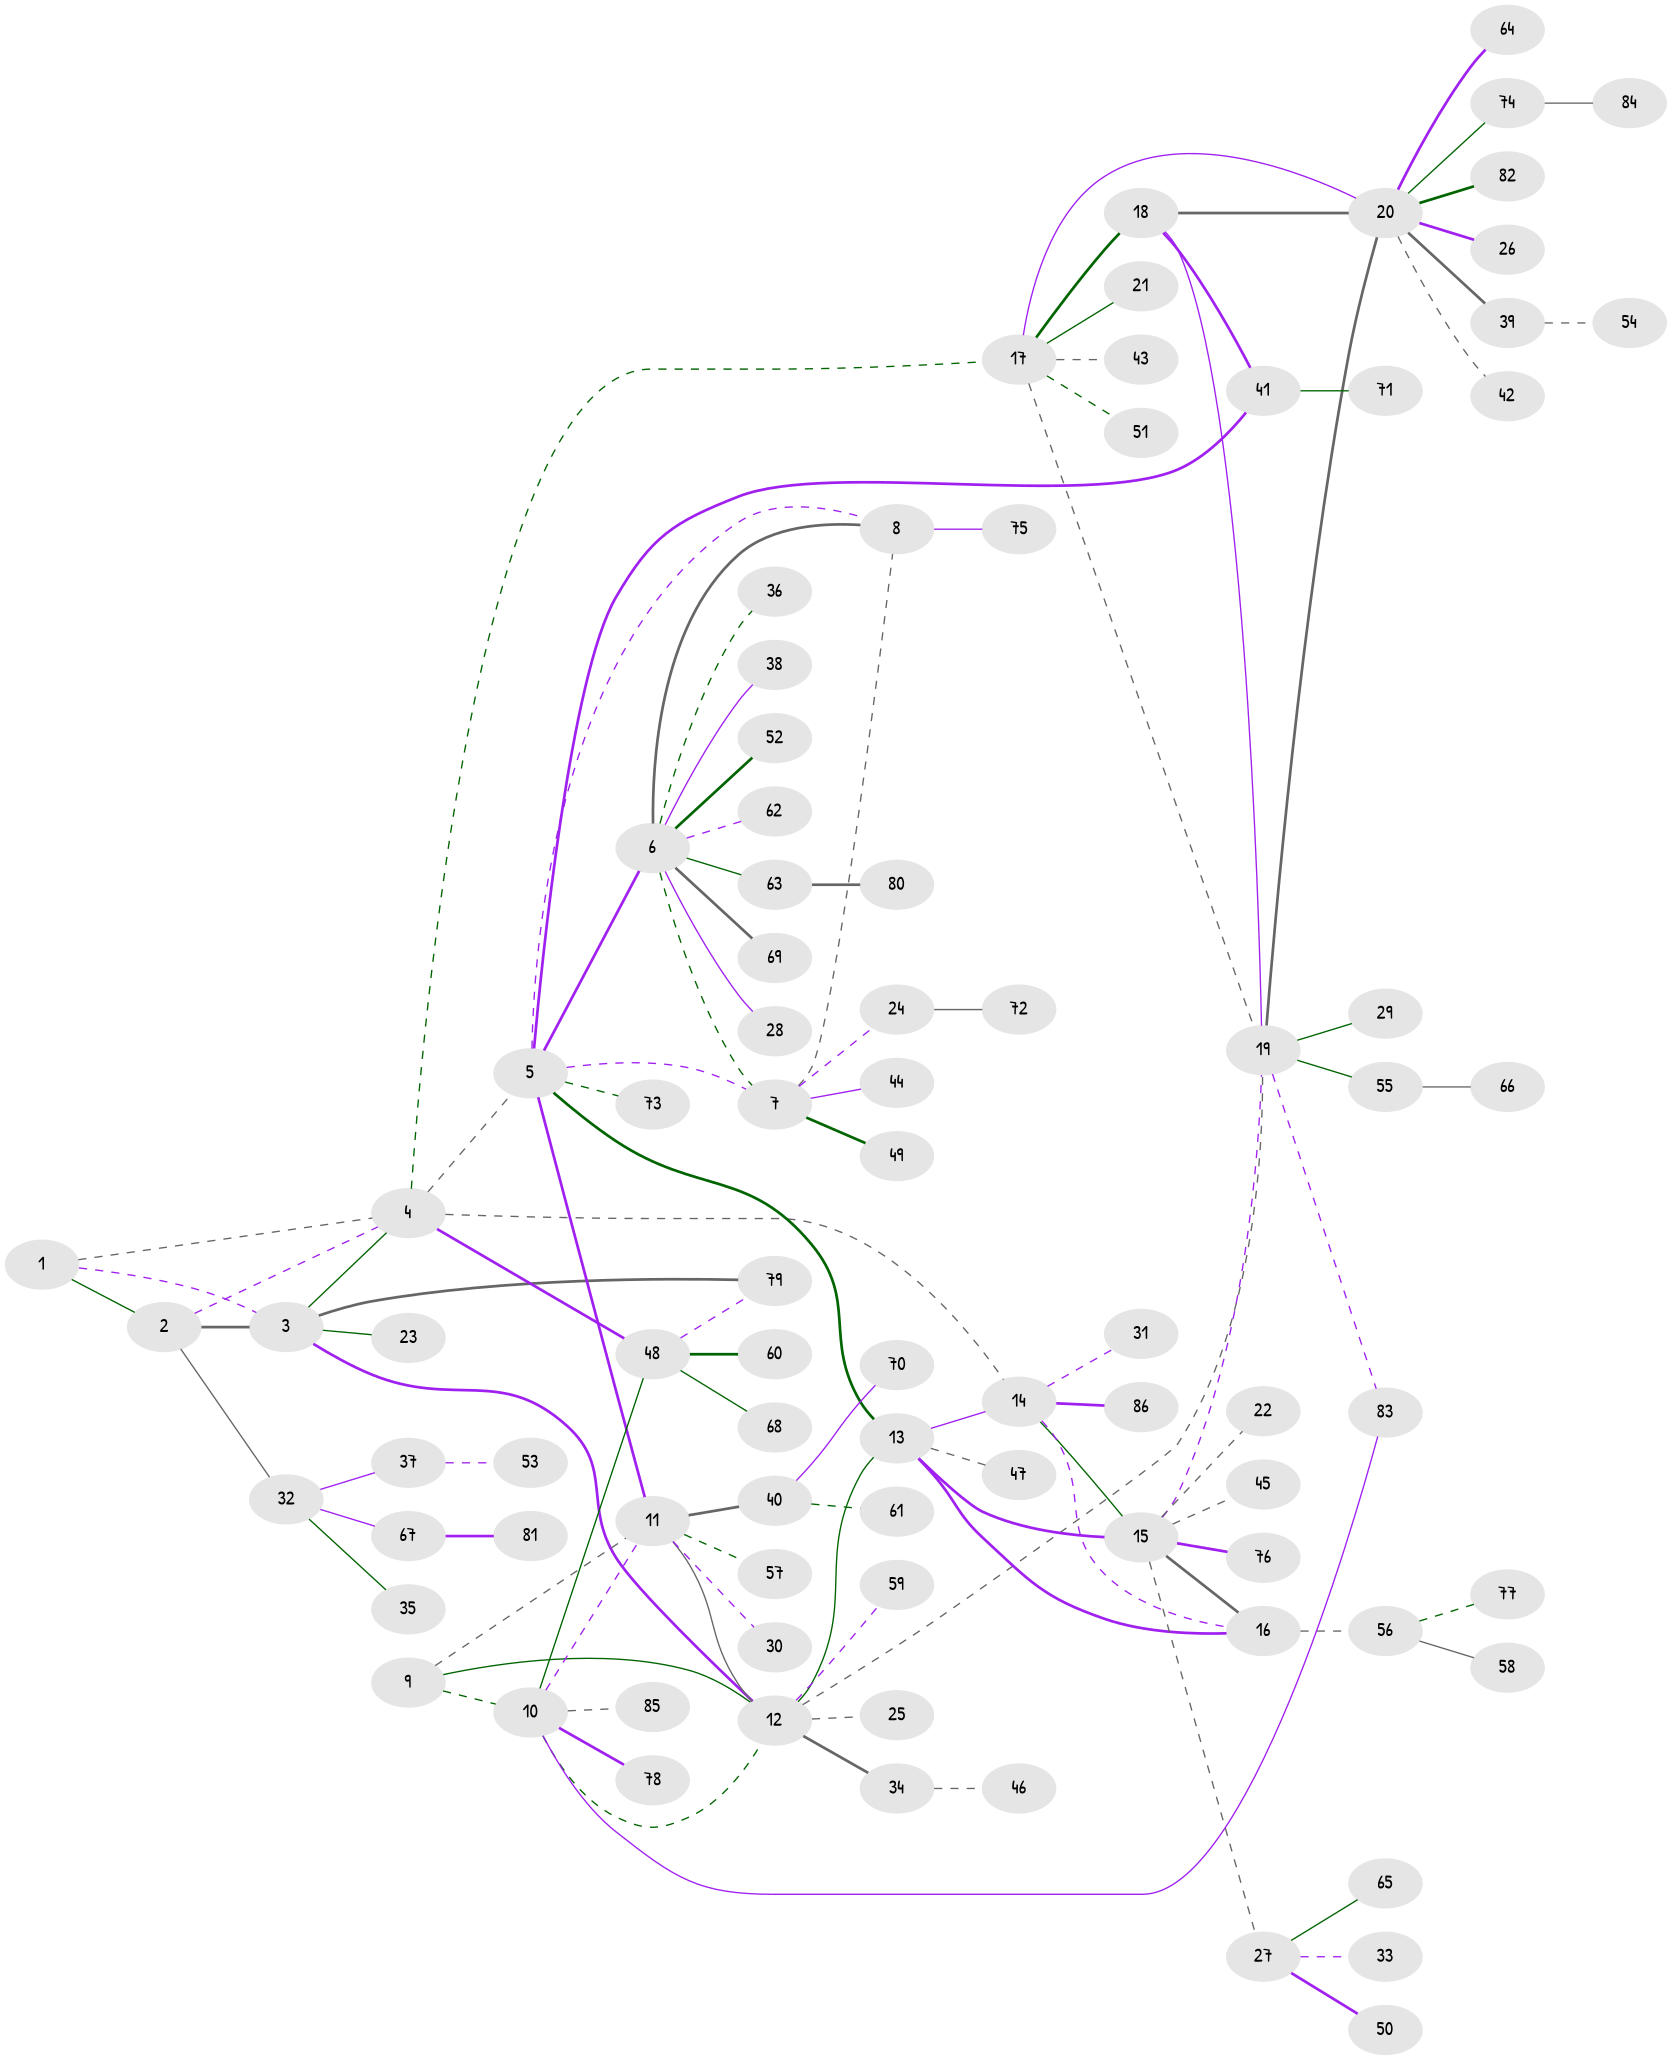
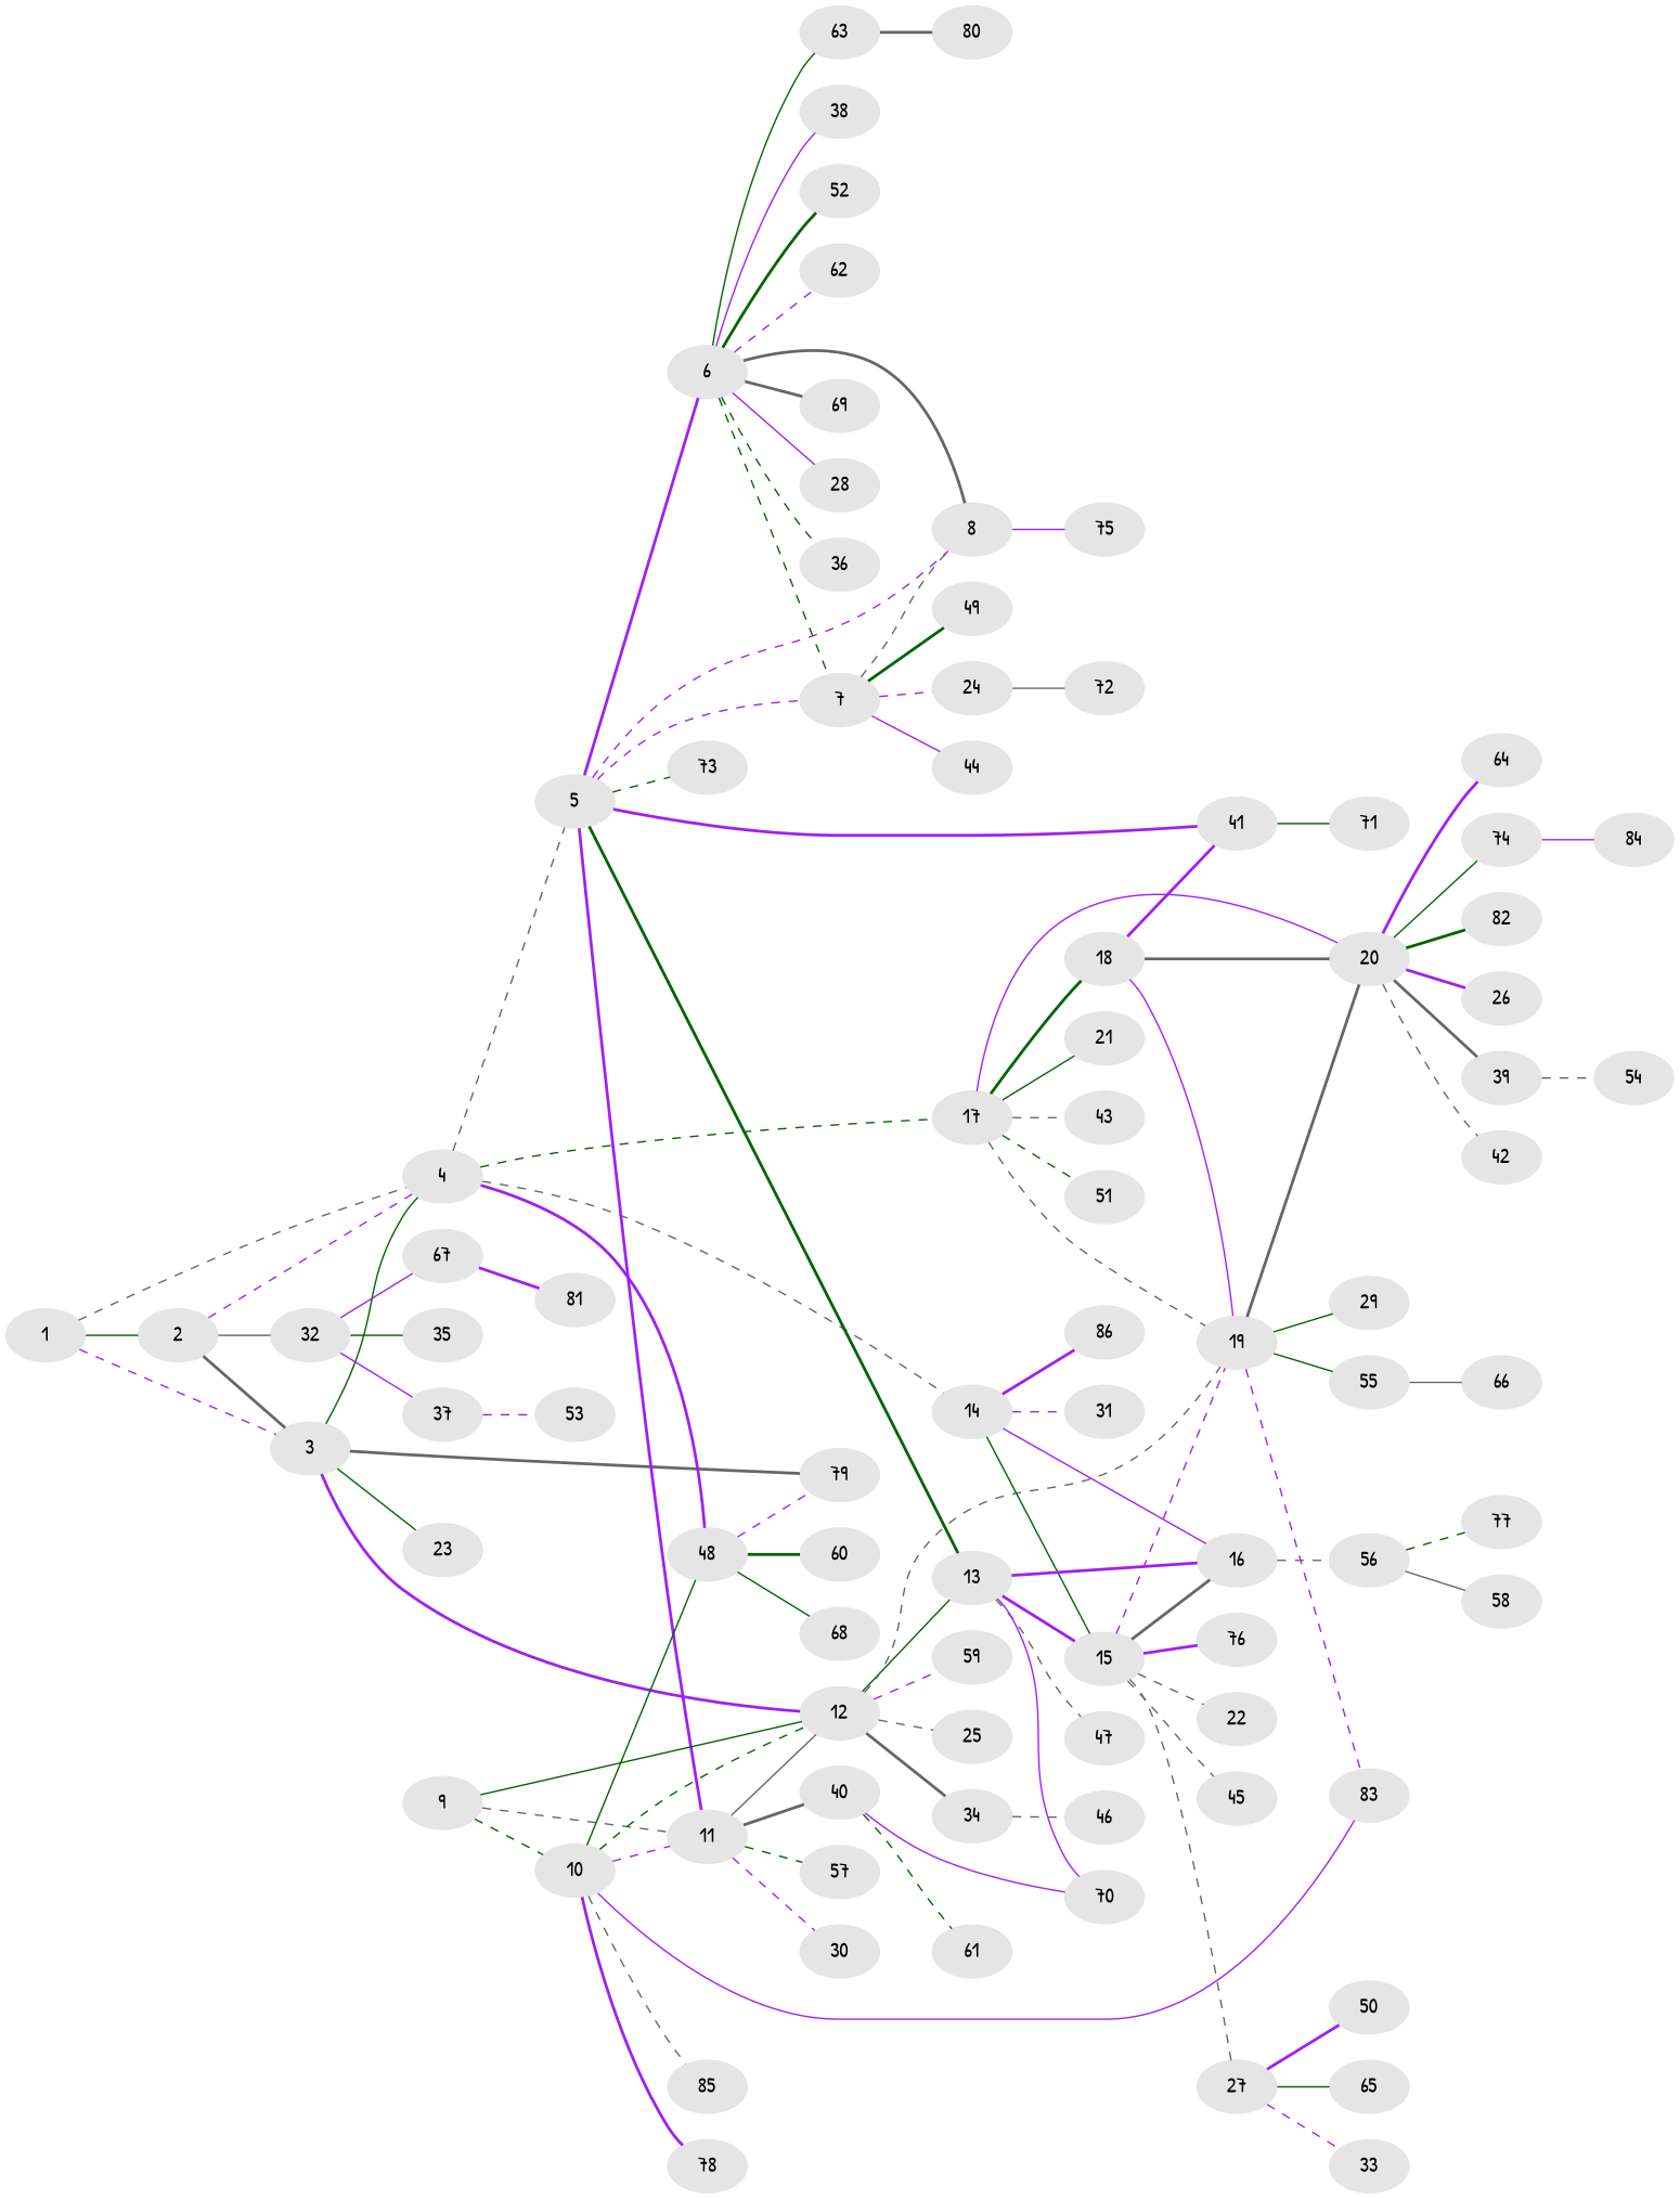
  graph {
    fontname="Patrick Hand"
    rankdir=LR
    node [color=gray90 fontname="Patrick Hand" style=filled]
    edge [color=purple fontname="Patrick Hand" style=dashed]
    1
    2
    3
    4
    32
    12
    23
    79
    5
    14
    17
    48
    35
    37
    67
    13
    19
    25
    34
    59
    6
    7
    8
    11
    41
    73
    15
    16
    31
    86
    18
    20
    21
    43
    51
    60
    68
    28
    36
    38
    52
    62
    63
    69
    24
    44
    49
    75
    30
    40
    57
    47
    71
    80
    72
    83
    29
    55
    9
    10
    78
    85
    61
    70
    46
    22
    27
    45
    76
    56
    33
    50
    65
    58
    77
    26
    39
    42
    64
    74
    82
    66
    54
    84
    53
    81
    1 -- 2 [color=darkgreen style=solid]
    1 -- 3
    1 -- 4 [color=gray40]
    2 -- 3 [color=gray40 style=bold]
    2 -- 4
    2 -- 32 [color=gray40 style=solid]
    3 -- 4 [color=darkgreen style=solid]
    3 -- 12 [style=bold]
    3 -- 23 [color=darkgreen style=solid]
    3 -- 79 [color=gray40 style=bold]
    4 -- 5 [color=gray40]
    4 -- 14 [color=gray40]
    4 -- 17 [color=darkgreen]
    4 -- 48 [style=bold]
    32 -- 35 [color=darkgreen style=solid]
    32 -- 37 [style=solid]
    32 -- 67 [style=solid]
    12 -- 13 [color=darkgreen style=solid]
    12 -- 19 [color=gray40]
    12 -- 25 [color=gray40]
    12 -- 34 [color=gray40 style=bold]
    12 -- 59
    5 -- 13 [color=darkgreen style=bold]
    5 -- 6 [style=bold]
    5 -- 7
    5 -- 8
    5 -- 11 [style=bold]
    5 -- 41 [style=bold]
    5 -- 73 [color=darkgreen]
    14 -- 15 [color=darkgreen style=solid]
-   14 -- 16
+   14 -- 16 [style=solid]
    14 -- 31
    14 -- 86 [style=bold]
    17 -- 19 [color=gray40]
    17 -- 18 [color=darkgreen style=bold]
    17 -- 20 [style=solid]
    17 -- 21 [color=darkgreen style=solid]
    17 -- 43 [color=gray40]
    17 -- 51 [color=darkgreen]
    48 -- 79
    48 -- 60 [color=darkgreen style=bold]
    48 -- 68 [color=darkgreen style=solid]
    37 -- 53
    67 -- 81 [style=bold]
-   13 -- 14 [style=solid]
+   13 -- 70 [style=solid]
    13 -- 15 [style=bold]
    13 -- 16 [style=bold]
    13 -- 47 [color=gray40]
    19 -- 20 [color=gray40 style=bold]
    19 -- 83
    19 -- 29 [color=darkgreen style=solid]
    19 -- 55 [color=darkgreen style=solid]
    34 -- 46 [color=gray40]
    6 -- 7 [color=darkgreen]
    6 -- 8 [color=gray40 style=bold]
    6 -- 28 [style=solid]
    6 -- 36 [color=darkgreen]
    6 -- 38 [style=solid]
    6 -- 52 [color=darkgreen style=bold]
    6 -- 62
    6 -- 63 [color=darkgreen style=solid]
    6 -- 69 [color=gray40 style=bold]
    7 -- 8 [color=gray40]
    7 -- 24
    7 -- 44 [style=solid]
    7 -- 49 [color=darkgreen style=bold]
    8 -- 75 [style=solid]
    11 -- 12 [color=gray40 style=solid]
    11 -- 30
    11 -- 40 [color=gray40 style=bold]
    11 -- 57 [color=darkgreen]
    41 -- 71 [color=darkgreen style=solid]
    15 -- 19
    15 -- 16 [color=gray40 style=bold]
    15 -- 22 [color=gray40]
    15 -- 27 [color=gray40]
    15 -- 45 [color=gray40]
    15 -- 76 [style=bold]
    16 -- 56 [color=gray40]
    18 -- 19 [style=solid]
    18 -- 41 [style=bold]
    18 -- 20 [color=gray40 style=bold]
    20 -- 26 [style=bold]
    20 -- 39 [color=gray40 style=bold]
    20 -- 42 [color=gray40]
    20 -- 64 [style=bold]
    20 -- 74 [color=darkgreen style=solid]
    20 -- 82 [color=darkgreen style=bold]
    63 -- 80 [color=gray40 style=bold]
    24 -- 72 [color=gray40 style=solid]
    40 -- 61 [color=darkgreen]
    40 -- 70 [style=solid]
    55 -- 66 [color=gray40 style=solid]
    9 -- 12 [color=darkgreen style=solid]
    9 -- 11 [color=gray40]
    9 -- 10 [color=darkgreen]
    10 -- 12 [color=darkgreen]
    10 -- 48 [color=darkgreen style=solid]
    10 -- 11
    10 -- 83 [style=solid]
    10 -- 78 [style=bold]
    10 -- 85 [color=gray40]
    27 -- 33
    27 -- 50 [style=bold]
    27 -- 65 [color=darkgreen style=solid]
    56 -- 58 [color=gray40 style=solid]
    56 -- 77 [color=darkgreen]
    39 -- 54 [color=gray40]
-   74 -- 84 [color=gray40 style=solid]
+   74 -- 84 [style=solid]
  }
